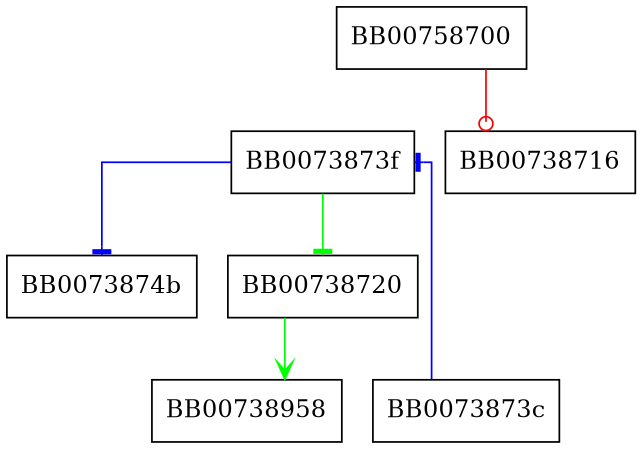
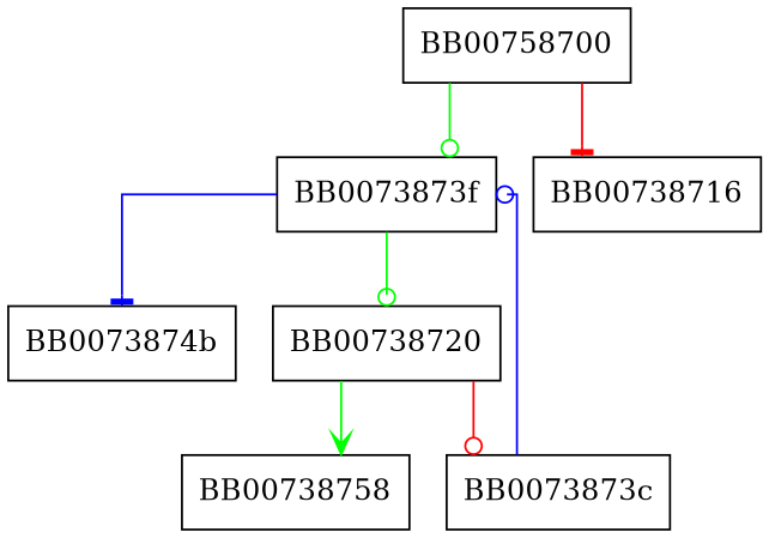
  digraph {
    splines=ortho
    node [shape=box]
    edge [arrowhead=tee color=green]
    n1 [label=BB00758700]
    BB0073873f
    BB00738716
    BB0073874b
    BB00738720
-   BB00738758 [label=BB00738958]
+   BB00738758
    BB0073873c
-   n1 -> BB00738716 [arrowhead=odot color=red]
+   n1 -> BB0073873f [arrowhead=odot]
+   n1 -> BB00738716 [color=red]
    BB0073873f -> BB0073874b [color=blue]
-   BB0073873f -> BB00738720
+   BB0073873f -> BB00738720 [arrowhead=odot]
    BB00738720 -> BB00738758 [arrowhead=vee]
-   BB0073873c -> BB0073873f [color=blue]
+   BB00738720 -> BB0073873c [arrowhead=odot color=red]
+   BB0073873c -> BB0073873f [arrowhead=odot color=blue]
  }
